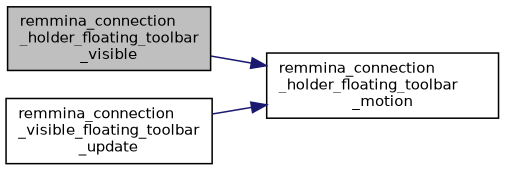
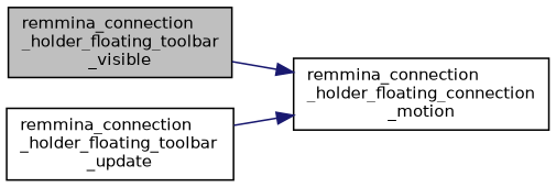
  digraph {
    rankdir=LR
    node [color=black fillcolor=white fontname=Helvetica fontsize=10 shape=record style=filled]
    edge [color=midnightblue fontname=Helvetica fontsize=10 labelfontname=Helvetica labelfontsize=10 style=solid]
    n1 [fillcolor=grey75 fontcolor=black height=0.2 label="remmina_connection\l_holder_floating_toolbar\l_visible" width=0.4]
-   n2 [height=0.2 label="remmina_connection\l_holder_floating_toolbar\l_motion" width=0.4]
-   n3 [height=0.2 label="remmina_connection\l_visible_floating_toolbar\l_update" width=0.4]
+   n2 [height=0.2 label="remmina_connection\l_holder_floating_connection\l_motion" width=0.4]
+   n3 [height=0.2 label="remmina_connection\l_holder_floating_toolbar\l_update" width=0.4]
    n1 -> n2
    n3 -> n2
  }
